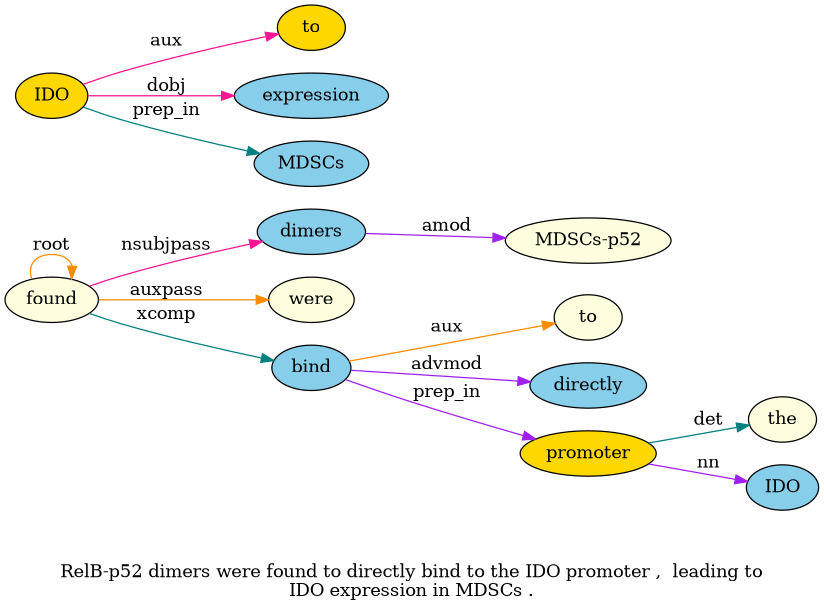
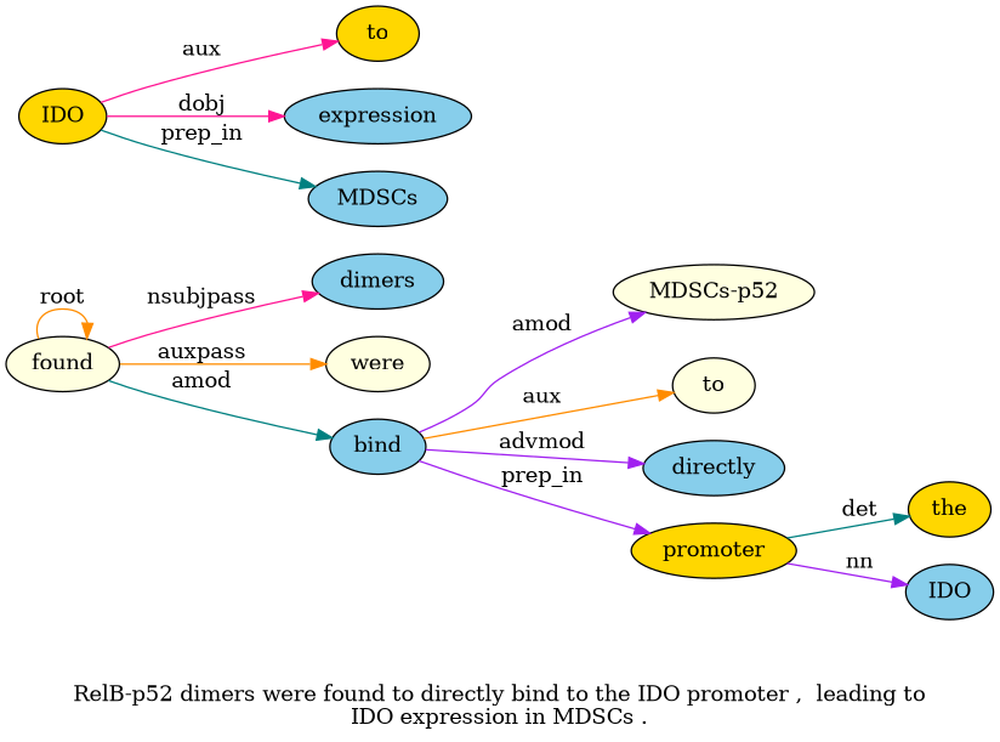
  digraph {
    label="RelB-p52 dimers were found to directly bind to the IDO promoter ,  leading to\nIDO expression in MDSCs ."
    rankdir=LR
    node [fillcolor=skyblue style=filled]
    edge [color=purple]
    n1 [label=dimers]
    n2 [fillcolor=lightyellow label="MDSCs-p52"]
    n3 [fillcolor=lightyellow label=found]
    n4 [fillcolor=lightyellow label=were]
    n5 [label=bind]
    n6 [fillcolor=lightyellow label=to]
    n7 [label=directly]
    n8 [fillcolor=gold label=promoter]
-   n9 [fillcolor=lightyellow label=the]
+   n9 [fillcolor=gold label=the]
    n10 [label=IDO]
    n11 [fillcolor=gold label=IDO]
    n12 [fillcolor=gold label=to]
    n13 [label=expression]
    n14 [label=MDSCs]
-   n1 -> n2 [label=amod]
+   n5 -> n2 [label=amod]
    n3 -> n1 [color=deeppink label=nsubjpass]
    n3 -> n3 [color=darkorange label=root]
    n3 -> n4 [color=darkorange label=auxpass]
-   n3 -> n5 [color=teal label=xcomp]
+   n3 -> n5 [color=teal label=amod]
    n5 -> n6 [color=darkorange label=aux]
    n5 -> n7 [label=advmod]
    n5 -> n8 [label=prep_in]
    n8 -> n9 [color=teal label=det]
    n8 -> n10 [label=nn]
    n11 -> n12 [color=deeppink label=aux]
    n11 -> n13 [color=deeppink label=dobj]
    n11 -> n14 [color=teal label=prep_in]
  }
